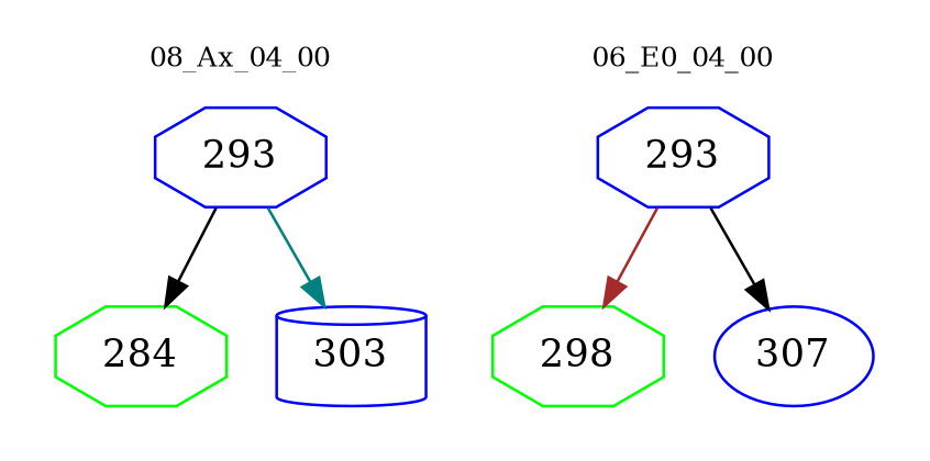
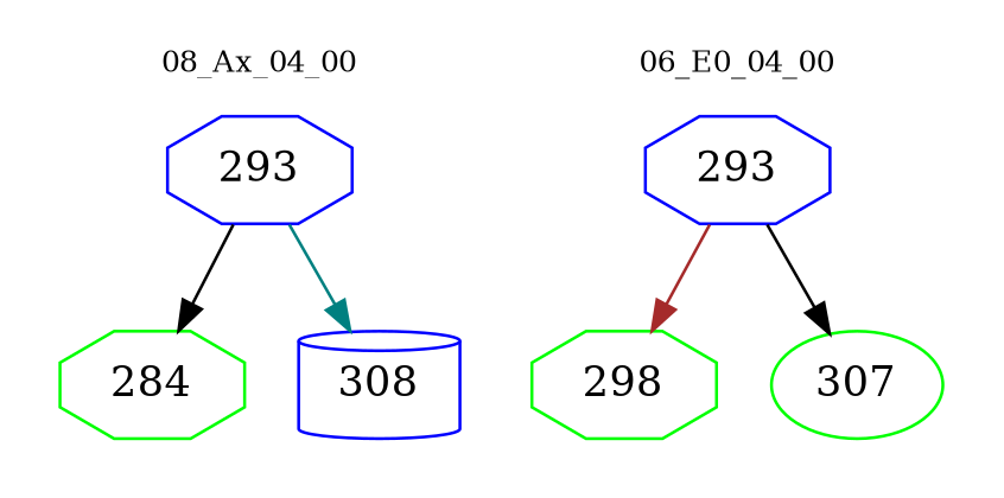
  digraph {
    node [color=blue shape=octagon]
    edge [color=black]
    n1 [label=293]
    n2 [color=green label=284]
-   n3 [label=303 shape=cylinder]
+   n3 [label=308 shape=cylinder]
    n4 [label=293]
    n5 [color=green label=298]
-   n6 [label=307 shape=ellipse]
+   n6 [color=green label=307 shape=ellipse]
    subgraph cluster_1 {
      color=white
      fontsize=10
      label="08_Ax_04_00"
      n1
      n2
      n3
    }
    subgraph cluster_2 {
      color=white
      fontsize=10
      label="06_E0_04_00"
      n4
      n5
      n6
    }
    n1 -> n2
    n1 -> n3 [color=teal]
    n4 -> n5 [color=brown]
    n4 -> n6
  }
